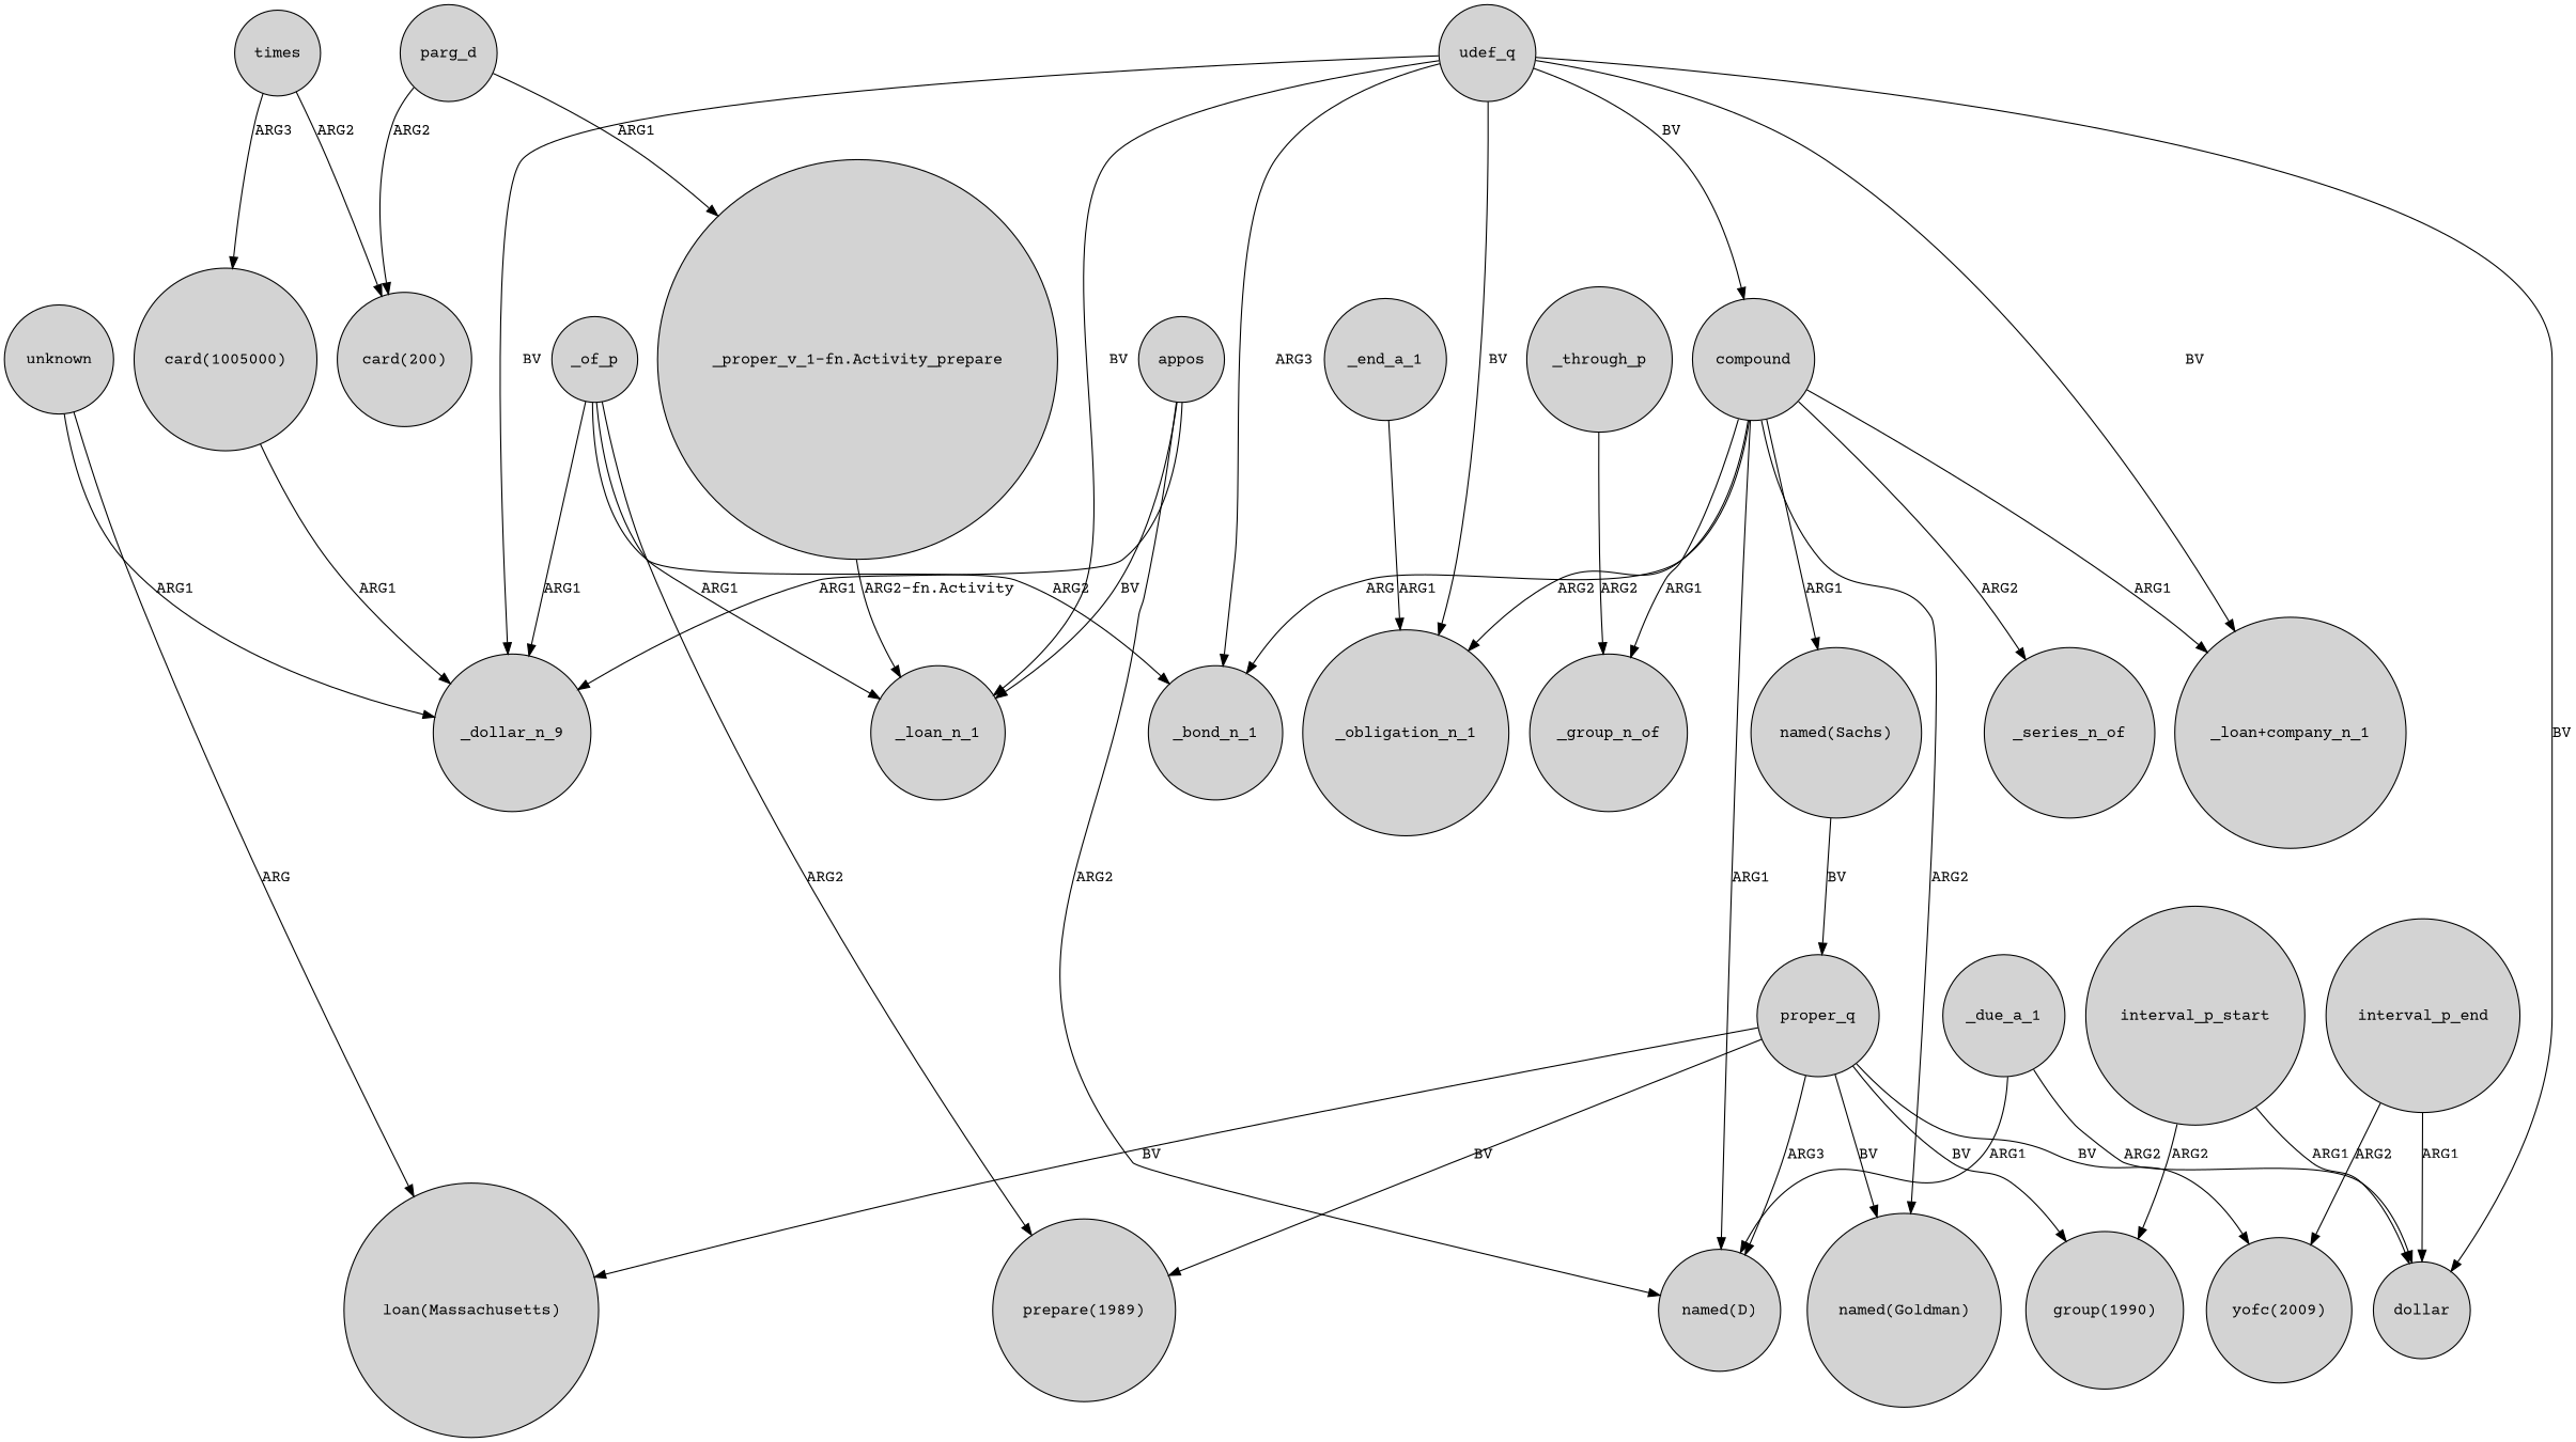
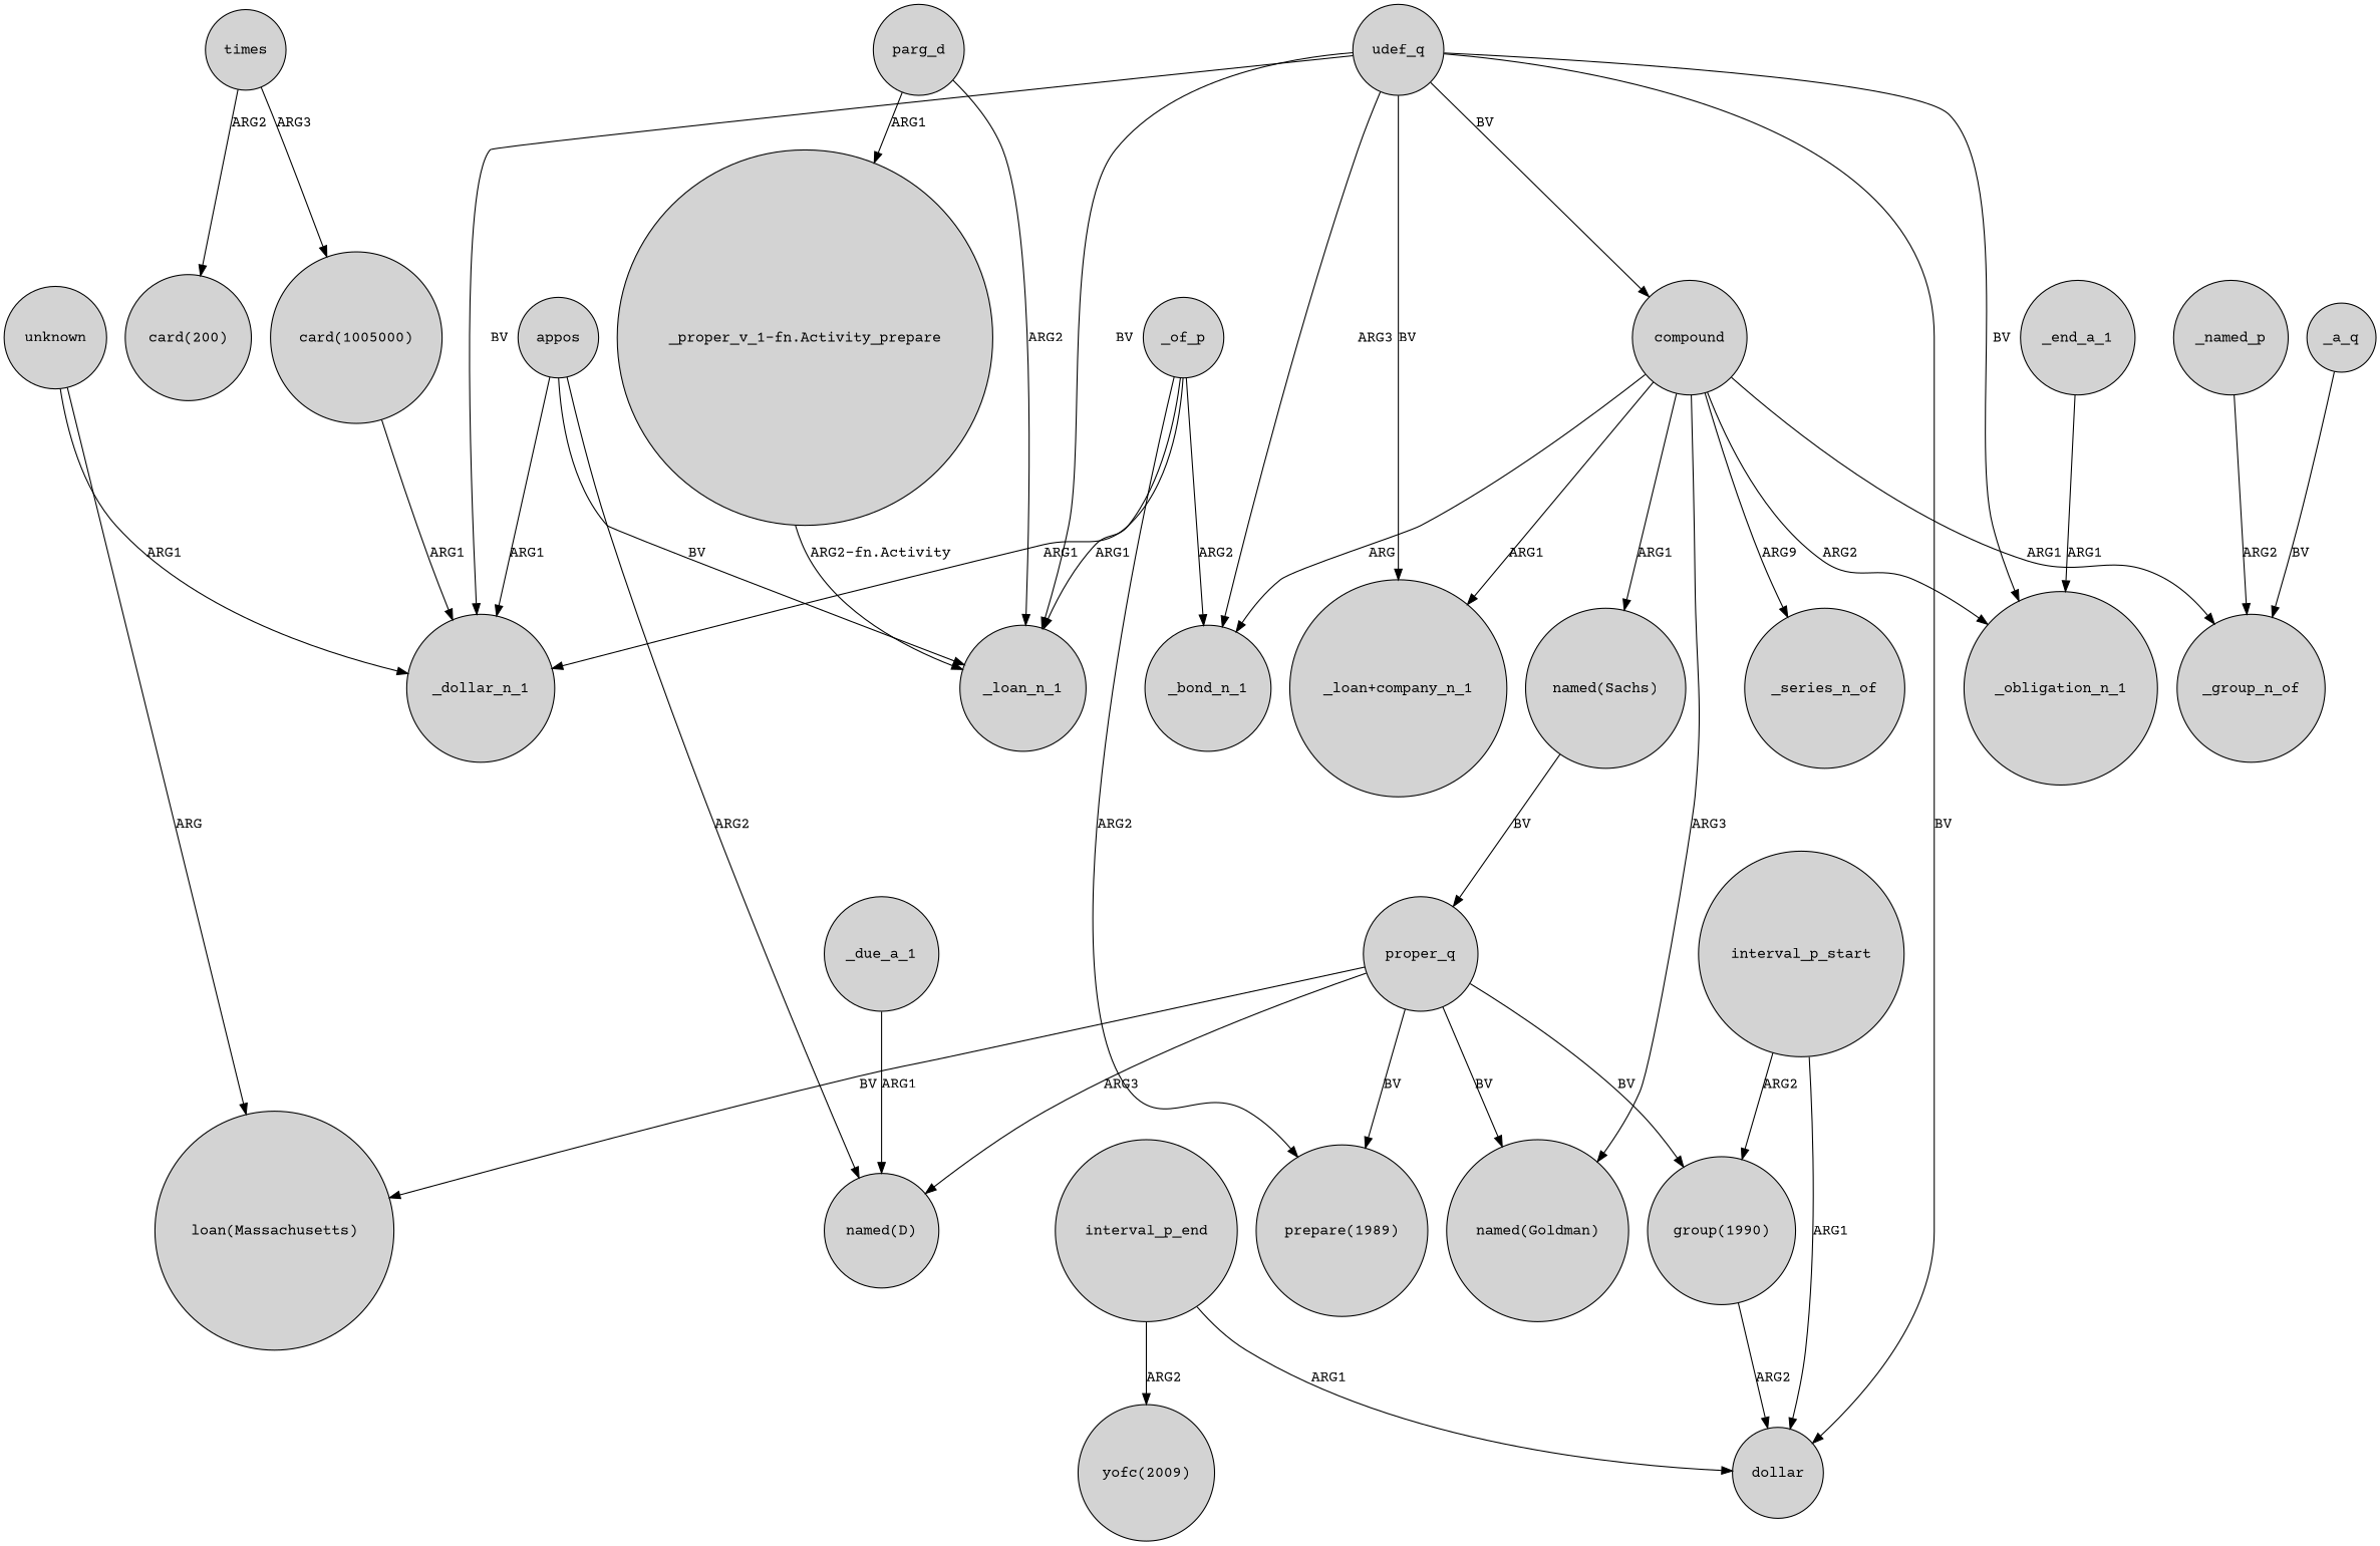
  digraph {
    fontname="Courier Prime"
    node [fontname="Courier Prime" shape=circle style=filled]
    edge [fontname="Courier Prime"]
    _of_p
-   _dollar_n_1 [label=_dollar_n_9]
+   _dollar_n_1
    _loan_n_1
    _bond_n_1
    n5 [label="prepare(1989)"]
    unknown
    n7 [label="loan(Massachusetts)"]
    interval_p_end
    "yofc(2009)"
    n10 [label=dollar]
    compound
    "named(Goldman)"
    "named(Sachs)"
    _obligation_n_1
    _group_n_of
    "named(D)"
    _series_n_of
    n18 [label="_loan+company_n_1"]
    proper_q
    udef_q
    appos
    n22 [label="group(1990)"]
    n23 [label="card(1005000)"]
    times
    n25 [label="card(200)"]
-   _through_p
+   _through_p [label=_named_p]
    parg_d
    n28 [label="_proper_v_1-fn.Activity_prepare"]
    interval_p_start
+   _a_q
    n31 [label=_end_a_1]
    _due_a_1
    _of_p -> _dollar_n_1 [label=ARG1]
    _of_p -> _loan_n_1 [label=ARG1]
    _of_p -> _bond_n_1 [label=ARG2]
    _of_p -> n5 [label=ARG2]
    unknown -> _dollar_n_1 [label=ARG1]
    unknown -> n7 [label=ARG]
    interval_p_end -> "yofc(2009)" [label=ARG2]
    interval_p_end -> n10 [label=ARG1]
    compound -> _bond_n_1 [label=ARG]
-   compound -> "named(Goldman)" [label=ARG2]
+   compound -> "named(Goldman)" [label=ARG3]
    compound -> "named(Sachs)" [label=ARG1]
    compound -> _obligation_n_1 [label=ARG2]
    compound -> _group_n_of [label=ARG1]
-   compound -> "named(D)" [label=ARG1]
-   compound -> _series_n_of [label=ARG2]
+   compound -> _series_n_of [label=ARG9]
    compound -> n18 [label=ARG1]
    "named(Sachs)" -> proper_q [label=BV]
    proper_q -> n5 [label=BV]
    proper_q -> n7 [label=BV]
-   proper_q -> "yofc(2009)" [label=BV]
    proper_q -> "named(Goldman)" [label=BV]
    proper_q -> "named(D)" [label=ARG3]
    proper_q -> n22 [label=BV]
    udef_q -> _dollar_n_1 [label=BV]
    udef_q -> _loan_n_1 [label=BV]
    udef_q -> _bond_n_1 [label=ARG3]
    udef_q -> n10 [label=BV]
    udef_q -> compound [label=BV]
    udef_q -> _obligation_n_1 [label=BV]
    udef_q -> n18 [label=BV]
    appos -> _dollar_n_1 [label=ARG1]
    appos -> _loan_n_1 [label=BV]
    appos -> "named(D)" [label=ARG2]
    n23 -> _dollar_n_1 [label=ARG1]
    times -> n23 [label=ARG3]
    times -> n25 [label=ARG2]
    _through_p -> _group_n_of [label=ARG2]
-   parg_d -> n25 [label=ARG2]
+   parg_d -> _loan_n_1 [label=ARG2]
    parg_d -> n28 [label=ARG1]
    n28 -> _loan_n_1 [label="ARG2-fn.Activity"]
    interval_p_start -> n10 [label=ARG1]
    interval_p_start -> n22 [label=ARG2]
+   _a_q -> _group_n_of [label=BV]
    n31 -> _obligation_n_1 [label=ARG1]
-   _due_a_1 -> n10 [label=ARG2]
+   n22 -> n10 [label=ARG2]
    _due_a_1 -> "named(D)" [label=ARG1]
  }
